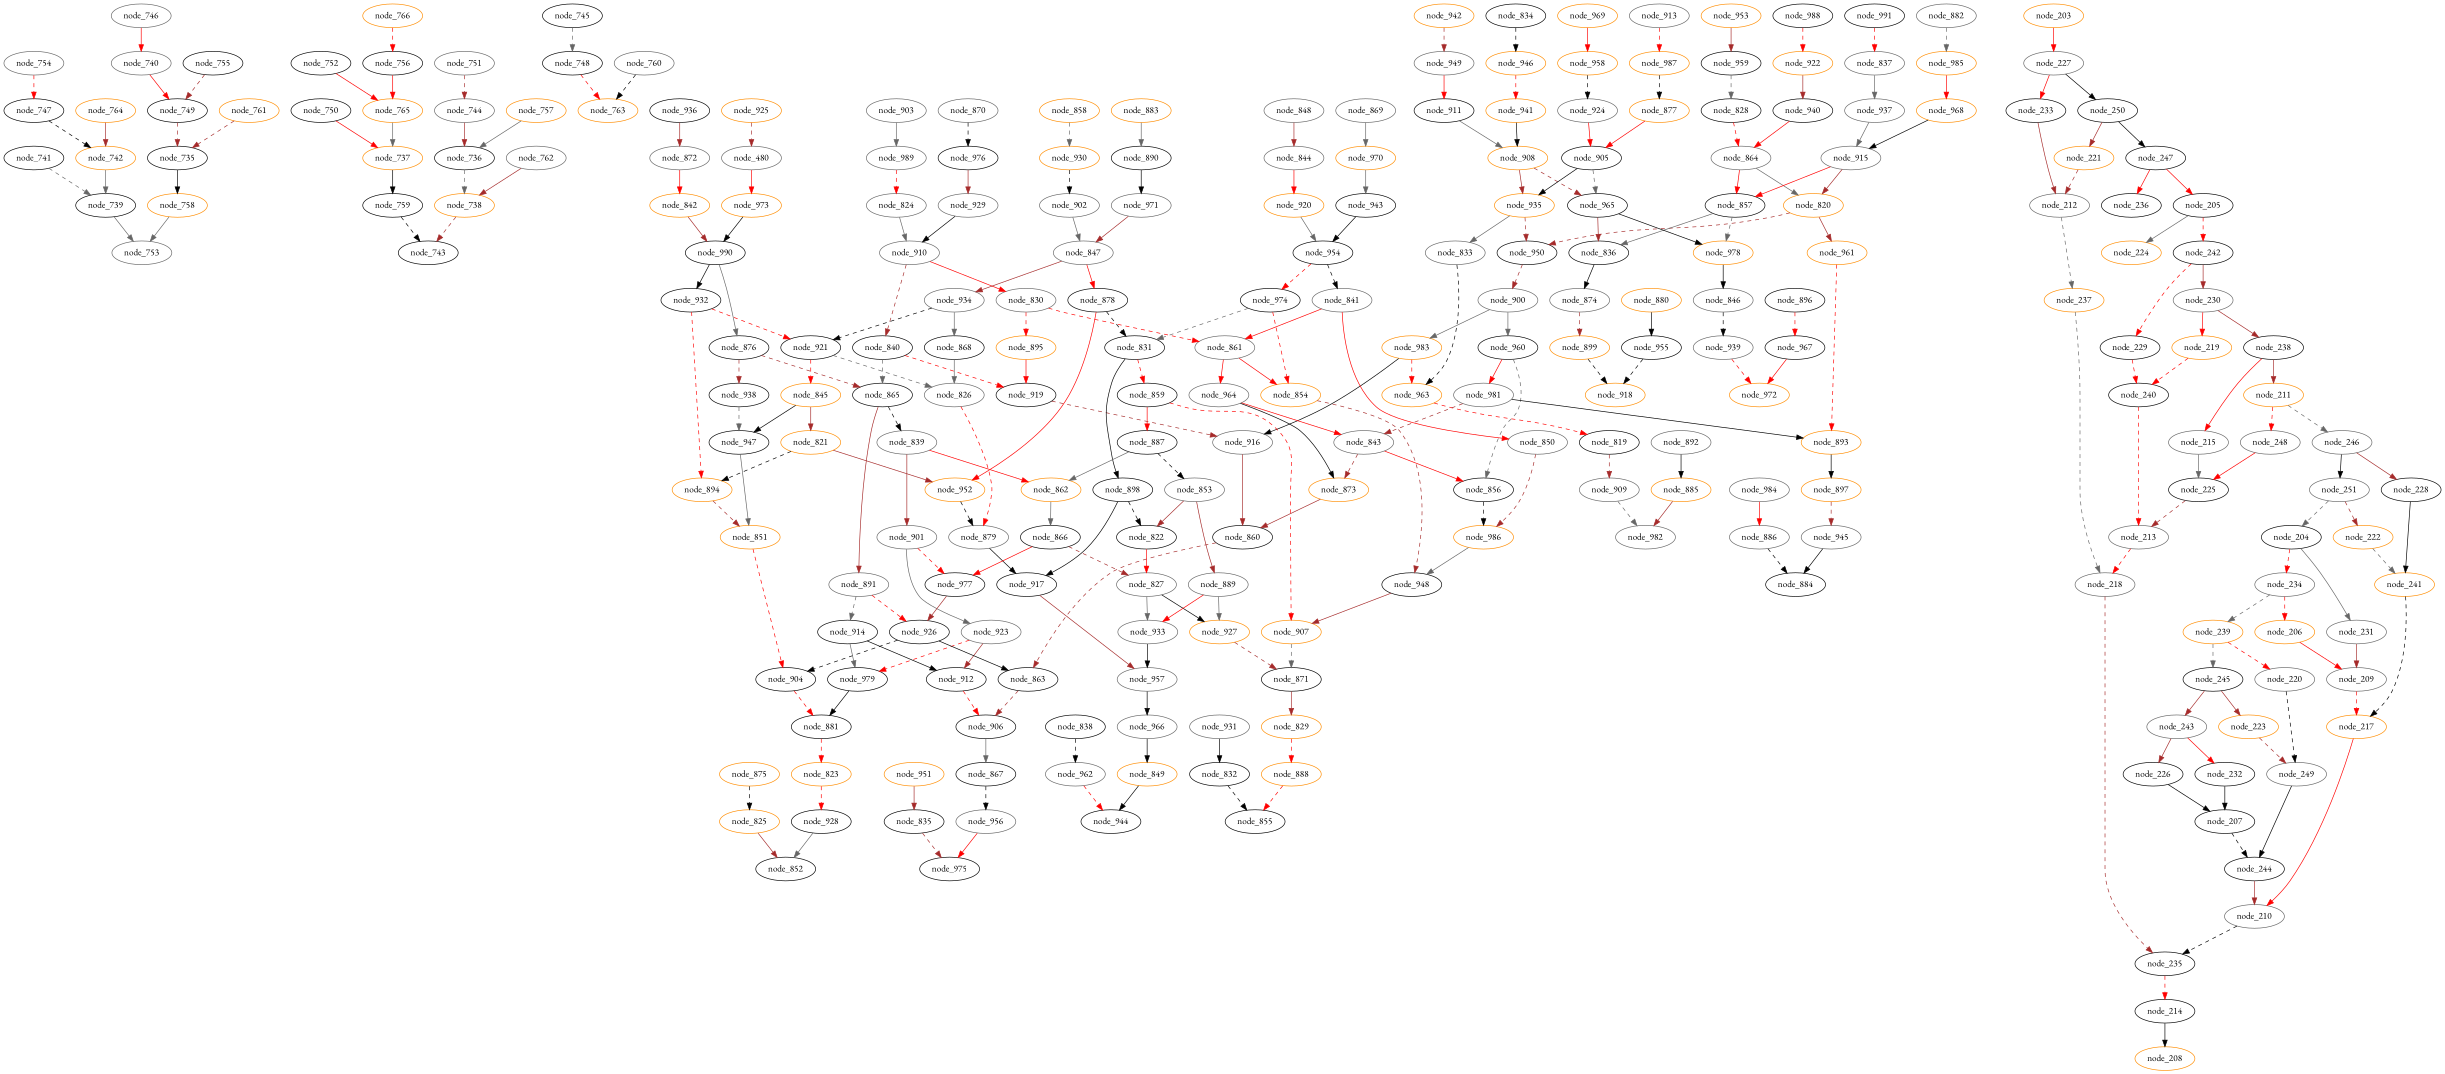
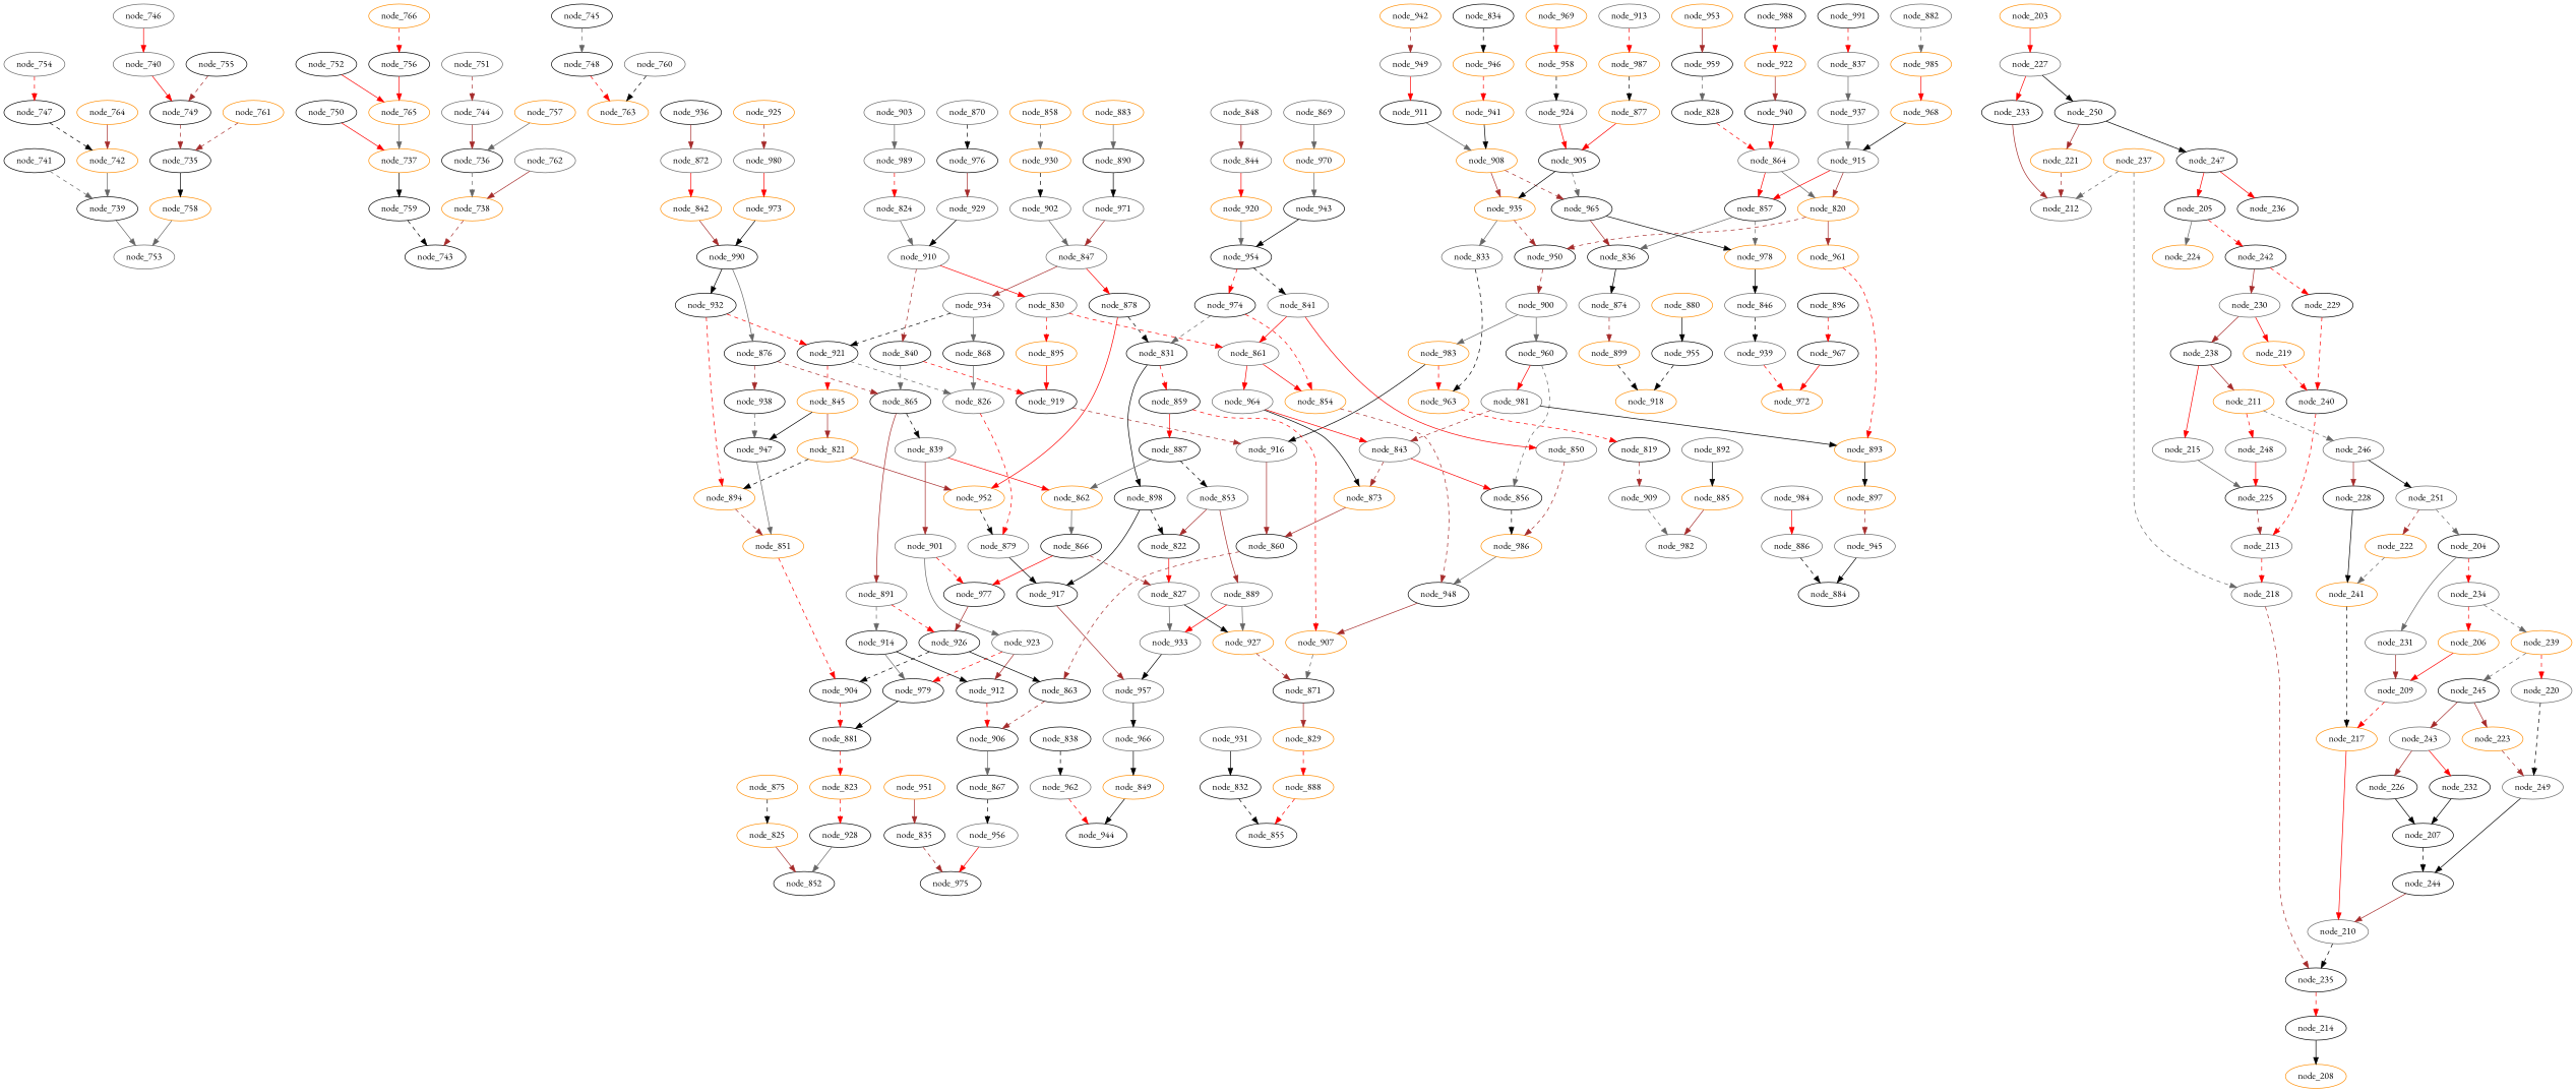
  digraph {
    fontname="EB Garamond"
    node [color=black fontname="EB Garamond"]
    edge [color=red fontname="EB Garamond" style=solid]
    node_758 [color=darkorange]
    node_735
    node_753 [color=gray40]
    node_738 [color=darkorange]
    node_736
    node_743
    node_737 [color=darkorange]
    node_759
    node_739
    node_740 [color=gray40]
    node_749
    node_741
    node_742 [color=darkorange]
    node_744 [color=gray40]
    node_745
    node_748
    node_763 [color=darkorange]
    node_746 [color=gray40]
    node_747
    node_750
    node_751 [color=gray40]
    node_765 [color=darkorange]
    node_752
    node_754 [color=gray40]
    node_755
    node_756
    node_757 [color=darkorange]
    node_760 [color=gray40]
    node_761 [color=darkorange]
    node_762 [color=gray40]
    node_764 [color=darkorange]
    node_766 [color=darkorange]
    node_909 [color=gray40]
    node_819
    node_982 [color=gray40]
    node_820 [color=darkorange]
    node_950
    node_961 [color=darkorange]
    node_900 [color=gray40]
    node_893 [color=darkorange]
    node_960
    node_983 [color=darkorange]
    node_897 [color=darkorange]
    node_821 [color=darkorange]
    node_894 [color=darkorange]
    node_952 [color=darkorange]
    node_851 [color=darkorange]
    node_879 [color=gray40]
    node_904
    node_917
    node_827 [color=gray40]
    node_822
    node_927 [color=darkorange]
    node_933 [color=gray40]
    node_871
    node_957 [color=gray40]
    node_823 [color=darkorange]
    node_928
    node_852
    node_824 [color=gray40]
    node_910 [color=gray40]
    node_830 [color=gray40]
    node_840
    node_861 [color=gray40]
    node_895 [color=darkorange]
    node_919
    node_865
    node_825 [color=darkorange]
    node_826 [color=gray40]
    node_829 [color=darkorange]
    node_966 [color=gray40]
    node_864 [color=gray40]
    node_828
    node_857
    node_836
    node_978 [color=darkorange]
    node_888 [color=darkorange]
    node_855
    node_854 [color=darkorange]
    node_964 [color=gray40]
    node_948
    node_843 [color=gray40]
    node_873 [color=darkorange]
    node_916 [color=gray40]
    node_831
    node_859
    node_898
    node_887
    node_907 [color=darkorange]
    node_862 [color=darkorange]
    node_853 [color=gray40]
    node_832
    node_833 [color=gray40]
    node_963 [color=darkorange]
    node_946 [color=darkorange]
    node_834
    node_941 [color=darkorange]
    node_908 [color=darkorange]
    node_835
    node_975
    node_874 [color=gray40]
    node_899 [color=darkorange]
    node_918 [color=darkorange]
    node_837 [color=gray40]
    node_937 [color=gray40]
    node_915 [color=gray40]
    node_962 [color=gray40]
    node_838
    node_944
    node_839 [color=gray40]
    node_901 [color=gray40]
    node_866
    node_977
    node_923 [color=gray40]
    node_926
    node_912
    node_979
    node_891 [color=gray40]
    node_914
    node_860
    node_841 [color=gray40]
    node_850 [color=gray40]
    node_986 [color=darkorange]
    node_842 [color=darkorange]
    node_990
    node_876
    node_932
    node_938
    node_921
    node_856
    node_863
    node_844 [color=gray40]
    node_920 [color=darkorange]
    node_954
    node_974
    node_845 [color=darkorange]
    node_947
    node_846 [color=gray40]
    node_939 [color=gray40]
    node_972 [color=darkorange]
    node_847 [color=gray40]
    node_878
    node_934 [color=gray40]
    node_868
    node_848 [color=gray40]
    node_849 [color=darkorange]
    node_881
    node_889 [color=gray40]
    node_858 [color=darkorange]
    node_930 [color=darkorange]
    node_902 [color=gray40]
    node_906
    node_867
    node_956 [color=gray40]
    node_869 [color=gray40]
    node_970 [color=darkorange]
    node_943
    node_870 [color=gray40]
    node_976
    node_929 [color=gray40]
    node_872 [color=gray40]
    node_875 [color=darkorange]
    node_877 [color=darkorange]
    node_905
    node_935 [color=darkorange]
    node_965
    node_880 [color=darkorange]
    node_955
    node_882 [color=gray40]
    node_985 [color=darkorange]
    node_968 [color=darkorange]
    node_883 [color=darkorange]
    node_890
    node_971 [color=gray40]
    node_885 [color=darkorange]
    node_886 [color=gray40]
    node_884
    node_892 [color=gray40]
    node_945 [color=gray40]
    node_896
    node_967
    node_981 [color=gray40]
    node_903 [color=gray40]
    node_989 [color=gray40]
    node_911
    node_913 [color=gray40]
    node_987 [color=darkorange]
    node_922 [color=darkorange]
    node_940
    node_924 [color=gray40]
    node_925 [color=darkorange]
-   node_980 [color=gray40 label=node_480]
+   node_980 [color=gray40]
    node_973 [color=darkorange]
    node_931 [color=gray40]
    node_936
    node_942 [color=darkorange]
    node_949 [color=gray40]
    node_951 [color=darkorange]
    node_953 [color=darkorange]
    node_959
    node_958 [color=darkorange]
    node_969 [color=darkorange]
    node_984 [color=gray40]
    node_988
    node_991
    node_203 [color=darkorange]
    node_227 [color=gray40]
    node_233
    node_250
    node_212 [color=gray40]
    node_221 [color=darkorange]
    node_247
    node_231 [color=gray40]
    node_204
    node_234 [color=gray40]
    node_209 [color=gray40]
    node_206 [color=darkorange]
    node_239 [color=darkorange]
    node_217 [color=darkorange]
    node_220 [color=gray40]
    node_245
    node_224 [color=darkorange]
    node_205
    node_242
    node_229
    node_230 [color=gray40]
    node_240
    node_219 [color=darkorange]
    node_238
    node_210 [color=gray40]
    node_207
    node_244
    node_235
    node_214
    node_208 [color=darkorange]
    node_211 [color=darkorange]
    node_246 [color=gray40]
    node_248 [color=gray40]
    node_228
    node_251 [color=gray40]
    node_225
    node_241 [color=darkorange]
    node_222 [color=darkorange]
    node_213 [color=gray40]
    node_237 [color=darkorange]
    node_218 [color=gray40]
    node_215 [color=gray40]
    node_249 [color=gray40]
    node_223 [color=darkorange]
    node_226
    node_236
    node_232
    node_243 [color=gray40]
    node_758 -> node_753 [color=gray40]
    node_735 -> node_758 [color=black]
    node_738 -> node_743 [color=brown style=dashed]
    node_736 -> node_738 [color=gray40 style=dashed]
    node_737 -> node_759 [color=black]
    node_759 -> node_743 [color=black style=dashed]
    node_739 -> node_753 [color=gray40]
    node_740 -> node_749
    node_749 -> node_735 [color=brown style=dashed]
    node_741 -> node_739 [color=gray40 style=dashed]
    node_742 -> node_739 [color=gray40]
    node_744 -> node_736 [color=brown]
    node_745 -> node_748 [color=gray40 style=dashed]
    node_748 -> node_763 [style=dashed]
    node_746 -> node_740
    node_747 -> node_742 [color=black style=dashed]
    node_750 -> node_737
    node_751 -> node_744 [color=brown style=dashed]
    node_765 -> node_737 [color=gray40]
    node_752 -> node_765
    node_754 -> node_747 [style=dashed]
    node_755 -> node_749 [color=brown style=dashed]
    node_756 -> node_765
    node_757 -> node_736 [color=gray40]
    node_760 -> node_763 [color=black style=dashed]
    node_761 -> node_735 [color=brown style=dashed]
    node_762 -> node_738 [color=brown]
    node_764 -> node_742 [color=brown]
    node_766 -> node_756 [style=dashed]
    node_909 -> node_982 [color=gray40 style=dashed]
    node_819 -> node_909 [color=brown style=dashed]
    node_820 -> node_950 [color=brown style=dashed]
    node_820 -> node_961 [color=brown]
    node_950 -> node_900 [color=brown style=dashed]
    node_961 -> node_893 [style=dashed]
    node_900 -> node_960 [color=gray40]
    node_900 -> node_983 [color=gray40]
    node_893 -> node_897 [color=black]
    node_960 -> node_856 [color=gray40 style=dashed]
    node_960 -> node_981
    node_983 -> node_916 [color=black]
    node_983 -> node_963 [style=dashed]
    node_897 -> node_945 [color=brown style=dashed]
    node_821 -> node_894 [color=black style=dashed]
    node_821 -> node_952 [color=brown]
    node_894 -> node_851 [color=brown style=dashed]
    node_952 -> node_879 [color=black style=dashed]
    node_851 -> node_904 [style=dashed]
    node_879 -> node_917 [color=black]
    node_904 -> node_881 [style=dashed]
    node_917 -> node_957 [color=brown]
    node_827 -> node_927 [color=black]
    node_827 -> node_933 [color=gray40]
    node_822 -> node_827
    node_927 -> node_871 [color=brown style=dashed]
    node_933 -> node_957 [color=black]
    node_871 -> node_829 [color=brown]
    node_957 -> node_966 [color=black]
    node_823 -> node_928 [style=dashed]
    node_928 -> node_852 [color=gray40]
    node_824 -> node_910 [color=gray40]
    node_910 -> node_830
    node_910 -> node_840 [color=brown style=dashed]
    node_830 -> node_861 [style=dashed]
    node_830 -> node_895 [style=dashed]
    node_840 -> node_919 [style=dashed]
    node_840 -> node_865 [color=gray40 style=dashed]
    node_861 -> node_854
    node_861 -> node_964
    node_895 -> node_919
    node_919 -> node_916 [color=brown style=dashed]
    node_865 -> node_839 [color=black style=dashed]
    node_865 -> node_891 [color=brown]
    node_825 -> node_852 [color=brown]
    node_826 -> node_879 [style=dashed]
    node_829 -> node_888 [style=dashed]
    node_966 -> node_849 [color=black]
    node_864 -> node_820 [color=gray40]
    node_864 -> node_857
    node_828 -> node_864 [style=dashed]
    node_857 -> node_836 [color=gray40]
    node_857 -> node_978 [color=gray40 style=dashed]
    node_836 -> node_874 [color=black]
    node_978 -> node_846 [color=black]
    node_888 -> node_855 [style=dashed]
    node_854 -> node_948 [color=brown style=dashed]
    node_964 -> node_843
    node_964 -> node_873 [color=black]
    node_948 -> node_907 [color=brown]
    node_843 -> node_873 [color=brown style=dashed]
    node_843 -> node_856
    node_873 -> node_860 [color=brown]
    node_916 -> node_860 [color=brown]
    node_831 -> node_859 [style=dashed]
    node_831 -> node_898 [color=black]
    node_859 -> node_887
    node_859 -> node_907 [style=dashed]
    node_898 -> node_917 [color=black]
    node_898 -> node_822 [color=black style=dashed]
    node_887 -> node_862 [color=gray40]
    node_887 -> node_853 [color=black style=dashed]
    node_907 -> node_871 [color=gray40 style=dashed]
    node_862 -> node_866 [color=gray40]
    node_853 -> node_822 [color=brown]
    node_853 -> node_889 [color=brown]
    node_832 -> node_855 [color=black style=dashed]
    node_833 -> node_963 [color=black style=dashed]
    node_963 -> node_819 [style=dashed]
    node_946 -> node_941 [style=dashed]
    node_834 -> node_946 [color=black style=dashed]
    node_941 -> node_908 [color=black]
    node_908 -> node_935 [color=brown]
    node_908 -> node_965 [color=brown style=dashed]
    node_835 -> node_975 [color=brown style=dashed]
    node_874 -> node_899 [color=brown style=dashed]
    node_899 -> node_918 [color=black style=dashed]
    node_837 -> node_937 [color=gray40]
    node_937 -> node_915 [color=gray40]
    node_915 -> node_820 [color=brown]
    node_915 -> node_857
    node_962 -> node_944 [style=dashed]
    node_838 -> node_962 [color=black style=dashed]
    node_839 -> node_862
    node_839 -> node_901 [color=brown]
    node_901 -> node_977 [style=dashed]
    node_901 -> node_923 [color=gray40]
    node_866 -> node_827 [color=brown style=dashed]
    node_866 -> node_977
    node_977 -> node_926 [color=brown]
    node_923 -> node_912 [color=brown]
    node_923 -> node_979 [style=dashed]
    node_926 -> node_904 [color=black style=dashed]
    node_926 -> node_863 [color=black]
    node_912 -> node_906 [style=dashed]
    node_979 -> node_881 [color=black]
    node_891 -> node_926 [style=dashed]
    node_891 -> node_914 [color=gray40 style=dashed]
    node_914 -> node_912 [color=black]
    node_914 -> node_979 [color=gray40]
    node_860 -> node_863 [color=brown style=dashed]
    node_841 -> node_861
    node_841 -> node_850
    node_850 -> node_986 [color=brown style=dashed]
    node_986 -> node_948 [color=gray40]
    node_842 -> node_990 [color=brown]
    node_990 -> node_876 [color=gray40]
    node_990 -> node_932 [color=black]
    node_876 -> node_865 [color=brown style=dashed]
    node_876 -> node_938 [color=brown style=dashed]
    node_932 -> node_894 [style=dashed]
    node_932 -> node_921 [style=dashed]
    node_938 -> node_947 [color=gray40 style=dashed]
    node_921 -> node_826 [color=gray40 style=dashed]
    node_921 -> node_845 [style=dashed]
    node_856 -> node_986 [color=black style=dashed]
    node_863 -> node_906 [color=brown style=dashed]
    node_844 -> node_920
    node_920 -> node_954 [color=gray40]
    node_954 -> node_841 [color=black style=dashed]
    node_954 -> node_974 [style=dashed]
    node_974 -> node_854 [style=dashed]
    node_974 -> node_831 [color=gray40 style=dashed]
    node_845 -> node_821 [color=brown]
    node_845 -> node_947 [color=black]
    node_947 -> node_851 [color=gray40]
    node_846 -> node_939 [color=black style=dashed]
    node_939 -> node_972 [style=dashed]
    node_847 -> node_878
    node_847 -> node_934 [color=brown]
    node_878 -> node_952
    node_878 -> node_831 [color=black style=dashed]
    node_934 -> node_921 [color=black style=dashed]
    node_934 -> node_868 [color=gray40]
    node_868 -> node_826 [color=gray40]
    node_848 -> node_844 [color=brown]
    node_849 -> node_944 [color=black]
    node_881 -> node_823 [style=dashed]
    node_889 -> node_927 [color=gray40]
    node_889 -> node_933
    node_858 -> node_930 [color=gray40 style=dashed]
    node_930 -> node_902 [color=black style=dashed]
    node_902 -> node_847 [color=gray40]
    node_906 -> node_867 [color=gray40]
    node_867 -> node_956 [color=black style=dashed]
    node_956 -> node_975
    node_869 -> node_970 [color=gray40]
    node_970 -> node_943 [color=gray40]
    node_943 -> node_954 [color=black]
    node_870 -> node_976 [color=black style=dashed]
    node_976 -> node_929 [color=brown]
    node_929 -> node_910 [color=black]
    node_872 -> node_842
    node_875 -> node_825 [color=black style=dashed]
    node_877 -> node_905
    node_905 -> node_935 [color=black]
    node_905 -> node_965 [color=gray40 style=dashed]
    node_935 -> node_950 [color=brown style=dashed]
    node_935 -> node_833 [color=gray40]
    node_965 -> node_836 [color=brown]
    node_965 -> node_978 [color=black]
    node_880 -> node_955 [color=black]
    node_955 -> node_918 [color=black style=dashed]
    node_882 -> node_985 [color=gray40 style=dashed]
    node_985 -> node_968
    node_968 -> node_915 [color=black]
    node_883 -> node_890 [color=gray40]
    node_890 -> node_971 [color=black]
    node_971 -> node_847 [color=brown]
    node_885 -> node_982 [color=brown]
    node_886 -> node_884 [color=black style=dashed]
    node_892 -> node_885 [color=black]
    node_945 -> node_884 [color=black]
    node_896 -> node_967 [style=dashed]
    node_967 -> node_972
    node_981 -> node_893 [color=black]
    node_981 -> node_843 [color=brown style=dashed]
    node_903 -> node_989 [color=gray40]
    node_989 -> node_824 [style=dashed]
    node_911 -> node_908 [color=gray40]
    node_913 -> node_987 [style=dashed]
    node_987 -> node_877 [color=black style=dashed]
    node_922 -> node_940 [color=brown]
    node_940 -> node_864
    node_924 -> node_905
    node_925 -> node_980 [color=brown style=dashed]
    node_980 -> node_973
    node_973 -> node_990 [color=black]
    node_931 -> node_832 [color=black]
    node_936 -> node_872 [color=brown]
    node_942 -> node_949 [color=brown style=dashed]
    node_949 -> node_911
    node_951 -> node_835 [color=brown]
    node_953 -> node_959 [color=brown]
    node_959 -> node_828 [color=gray40 style=dashed]
    node_958 -> node_924 [color=black style=dashed]
    node_969 -> node_958
    node_984 -> node_886
    node_988 -> node_922 [style=dashed]
    node_991 -> node_837 [style=dashed]
    node_203 -> node_227
    node_227 -> node_233
    node_227 -> node_250 [color=black]
    node_233 -> node_212 [color=brown]
    node_250 -> node_221 [color=brown]
    node_250 -> node_247 [color=black]
-   node_212 -> node_237 [color=gray40 style=dashed]
+   node_237 -> node_212 [color=gray40 style=dashed]
    node_221 -> node_212 [color=brown style=dashed]
    node_247 -> node_205
    node_247 -> node_236
    node_231 -> node_209 [color=brown]
    node_204 -> node_231 [color=gray40]
    node_204 -> node_234 [style=dashed]
    node_234 -> node_206 [style=dashed]
    node_234 -> node_239 [color=gray40 style=dashed]
    node_209 -> node_217 [style=dashed]
    node_206 -> node_209
    node_239 -> node_220 [style=dashed]
    node_239 -> node_245 [color=gray40 style=dashed]
    node_217 -> node_210
    node_220 -> node_249 [color=black style=dashed]
    node_245 -> node_223 [color=brown]
    node_245 -> node_243 [color=brown]
    node_205 -> node_224 [color=gray40]
    node_205 -> node_242 [style=dashed]
    node_242 -> node_229 [style=dashed]
    node_242 -> node_230 [color=brown]
    node_229 -> node_240 [style=dashed]
    node_230 -> node_219
    node_230 -> node_238 [color=brown]
    node_240 -> node_213 [style=dashed]
    node_219 -> node_240 [style=dashed]
    node_238 -> node_211 [color=brown]
    node_238 -> node_215
    node_210 -> node_235 [color=black style=dashed]
    node_207 -> node_244 [color=black style=dashed]
    node_244 -> node_210 [color=brown]
    node_235 -> node_214 [style=dashed]
    node_214 -> node_208 [color=black]
    node_211 -> node_246 [color=gray40 style=dashed]
    node_211 -> node_248 [style=dashed]
    node_246 -> node_228 [color=brown]
    node_246 -> node_251 [color=black]
    node_248 -> node_225
    node_228 -> node_241 [color=black]
    node_251 -> node_204 [color=gray40 style=dashed]
    node_251 -> node_222 [color=brown style=dashed]
    node_225 -> node_213 [color=brown style=dashed]
    node_241 -> node_217 [color=black style=dashed]
    node_222 -> node_241 [color=gray40 style=dashed]
    node_213 -> node_218 [style=dashed]
    node_237 -> node_218 [color=gray40 style=dashed]
    node_218 -> node_235 [color=brown style=dashed]
    node_215 -> node_225 [color=gray40]
    node_249 -> node_244 [color=black]
    node_223 -> node_249 [color=brown style=dashed]
    node_226 -> node_207 [color=black]
    node_232 -> node_207 [color=black]
    node_243 -> node_226 [color=brown]
    node_243 -> node_232
  }
